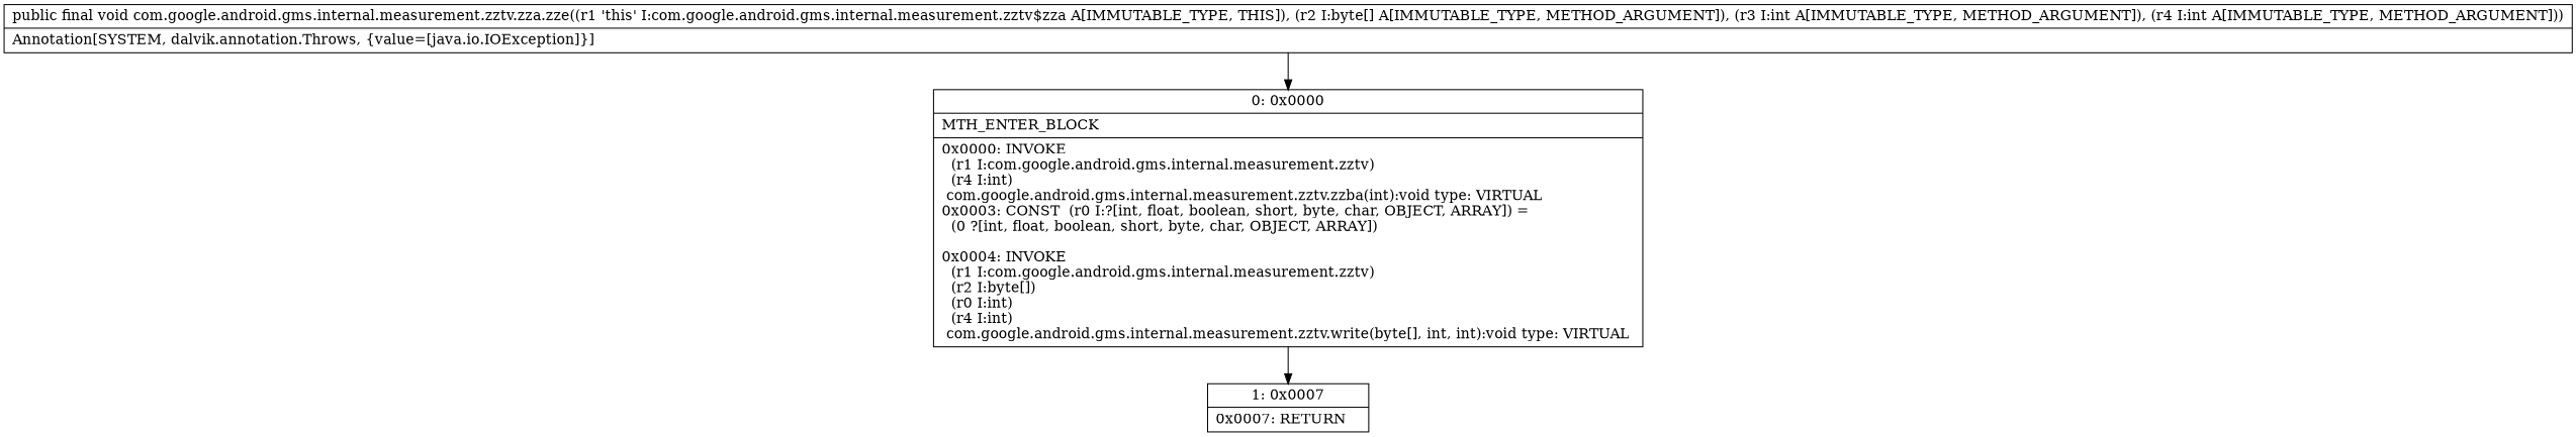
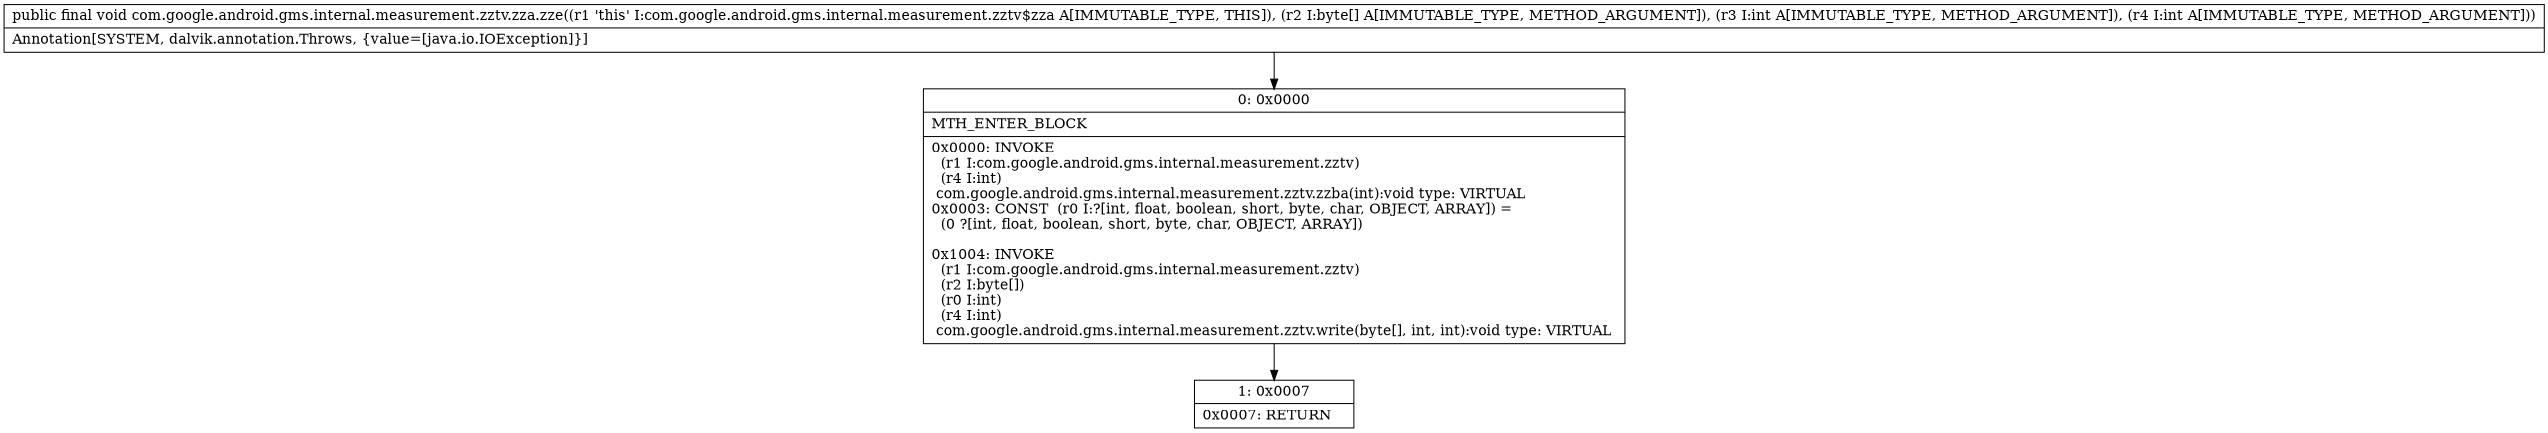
  digraph {
    node [shape=record]
-   n1 [label="{0\:\ 0x0000|MTH_ENTER_BLOCK\l|0x0000: INVOKE  \l  (r1 I:com.google.android.gms.internal.measurement.zztv)\l  (r4 I:int)\l com.google.android.gms.internal.measurement.zztv.zzba(int):void type: VIRTUAL \l0x0003: CONST  (r0 I:?[int, float, boolean, short, byte, char, OBJECT, ARRAY]) = \l  (0 ?[int, float, boolean, short, byte, char, OBJECT, ARRAY])\l \l0x0004: INVOKE  \l  (r1 I:com.google.android.gms.internal.measurement.zztv)\l  (r2 I:byte[])\l  (r0 I:int)\l  (r4 I:int)\l com.google.android.gms.internal.measurement.zztv.write(byte[], int, int):void type: VIRTUAL \l}"]
+   n1 [label="{0\:\ 0x0000|MTH_ENTER_BLOCK\l|0x0000: INVOKE  \l  (r1 I:com.google.android.gms.internal.measurement.zztv)\l  (r4 I:int)\l com.google.android.gms.internal.measurement.zztv.zzba(int):void type: VIRTUAL \l0x0003: CONST  (r0 I:?[int, float, boolean, short, byte, char, OBJECT, ARRAY]) = \l  (0 ?[int, float, boolean, short, byte, char, OBJECT, ARRAY])\l \l0x1004: INVOKE  \l  (r1 I:com.google.android.gms.internal.measurement.zztv)\l  (r2 I:byte[])\l  (r0 I:int)\l  (r4 I:int)\l com.google.android.gms.internal.measurement.zztv.write(byte[], int, int):void type: VIRTUAL \l}"]
    n2 [label="{1\:\ 0x0007|0x0007: RETURN   \l}"]
    n3 [label="{public final void com.google.android.gms.internal.measurement.zztv.zza.zze((r1 'this' I:com.google.android.gms.internal.measurement.zztv$zza A[IMMUTABLE_TYPE, THIS]), (r2 I:byte[] A[IMMUTABLE_TYPE, METHOD_ARGUMENT]), (r3 I:int A[IMMUTABLE_TYPE, METHOD_ARGUMENT]), (r4 I:int A[IMMUTABLE_TYPE, METHOD_ARGUMENT]))  | Annotation[SYSTEM, dalvik.annotation.Throws, \{value=[java.io.IOException]\}]\l}"]
    n1 -> n2
    n3 -> n1
  }
